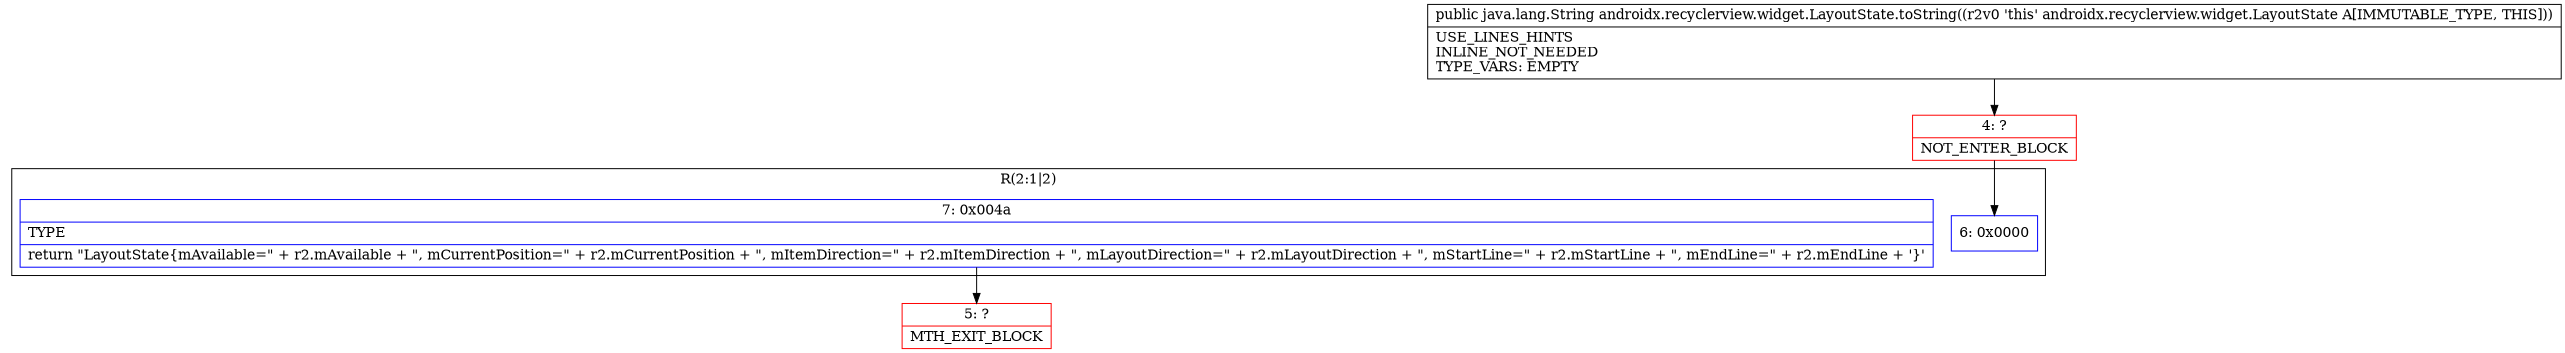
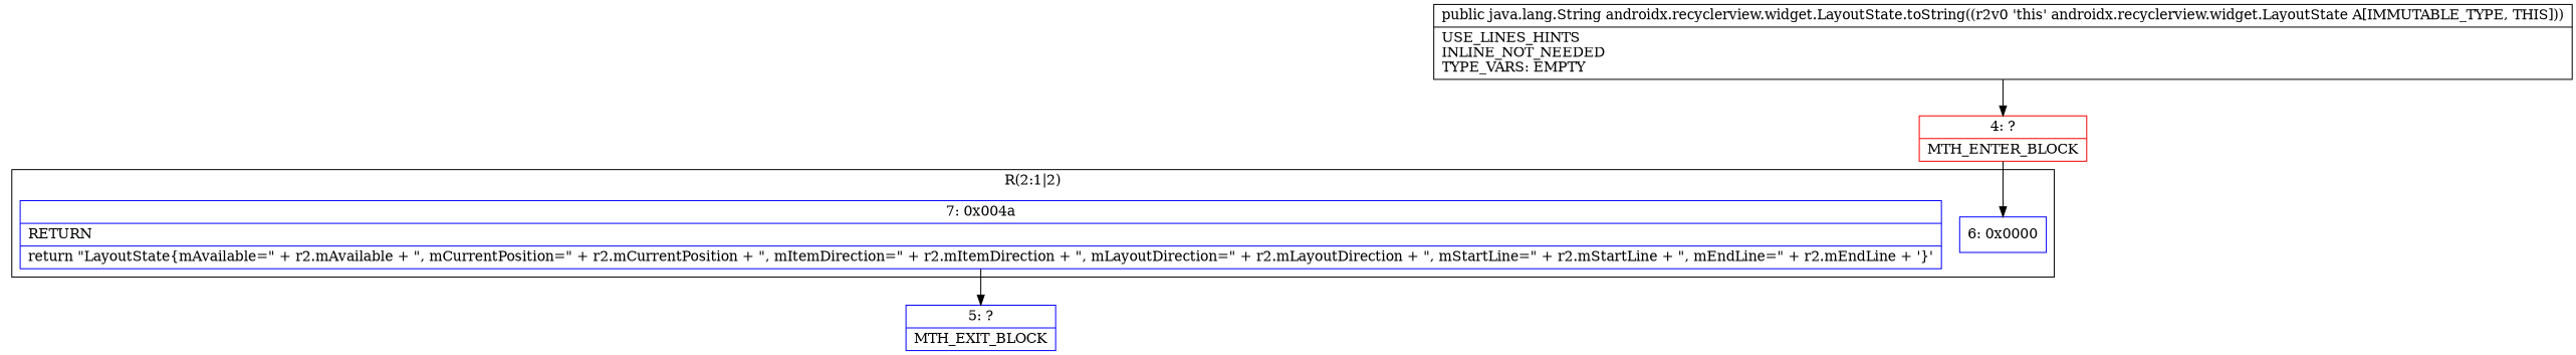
  digraph {
    node [color=blue shape=record]
    n1 [label="{6\:\ 0x0000}"]
-   n2 [label="{7\:\ 0x004a|TYPE\l|return \"LayoutState\{mAvailable=\" + r2.mAvailable + \", mCurrentPosition=\" + r2.mCurrentPosition + \", mItemDirection=\" + r2.mItemDirection + \", mLayoutDirection=\" + r2.mLayoutDirection + \", mStartLine=\" + r2.mStartLine + \", mEndLine=\" + r2.mEndLine + '\}'\l}"]
-   n3 [color=red label="{5\:\ ?|MTH_EXIT_BLOCK\l}"]
-   n4 [color=red label="{4\:\ ?|NOT_ENTER_BLOCK\l}"]
+   n2 [label="{7\:\ 0x004a|RETURN\l|return \"LayoutState\{mAvailable=\" + r2.mAvailable + \", mCurrentPosition=\" + r2.mCurrentPosition + \", mItemDirection=\" + r2.mItemDirection + \", mLayoutDirection=\" + r2.mLayoutDirection + \", mStartLine=\" + r2.mStartLine + \", mEndLine=\" + r2.mEndLine + '\}'\l}"]
+   n3 [label="{5\:\ ?|MTH_EXIT_BLOCK\l}"]
+   n4 [color=red label="{4\:\ ?|MTH_ENTER_BLOCK\l}"]
    n5 [label="{public java.lang.String androidx.recyclerview.widget.LayoutState.toString((r2v0 'this' androidx.recyclerview.widget.LayoutState A[IMMUTABLE_TYPE, THIS]))  | USE_LINES_HINTS\lINLINE_NOT_NEEDED\lTYPE_VARS: EMPTY\l}" color=""]
    subgraph cluster_1 {
      label="R(2:1|2)"
      n1
      n2
    }
    n2 -> n3
    n4 -> n1
    n5 -> n4
  }
